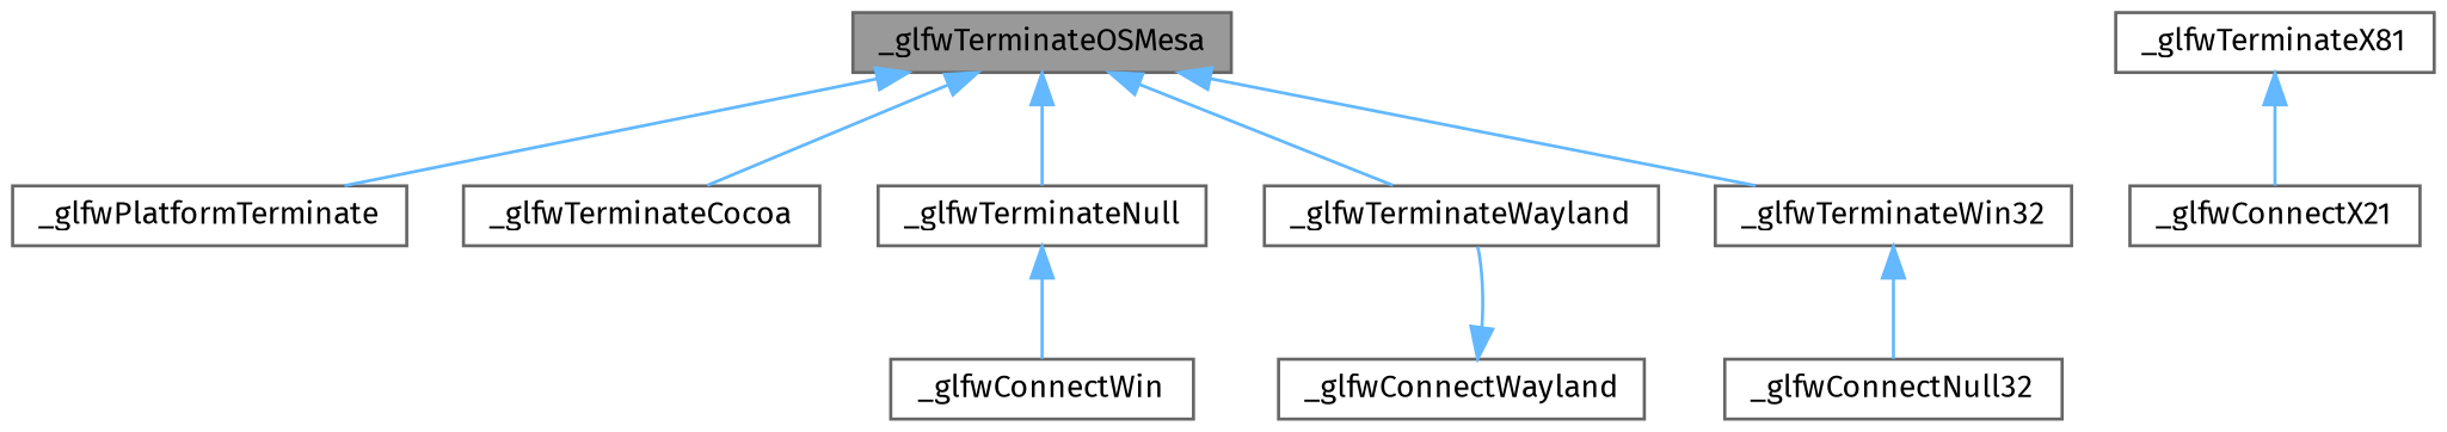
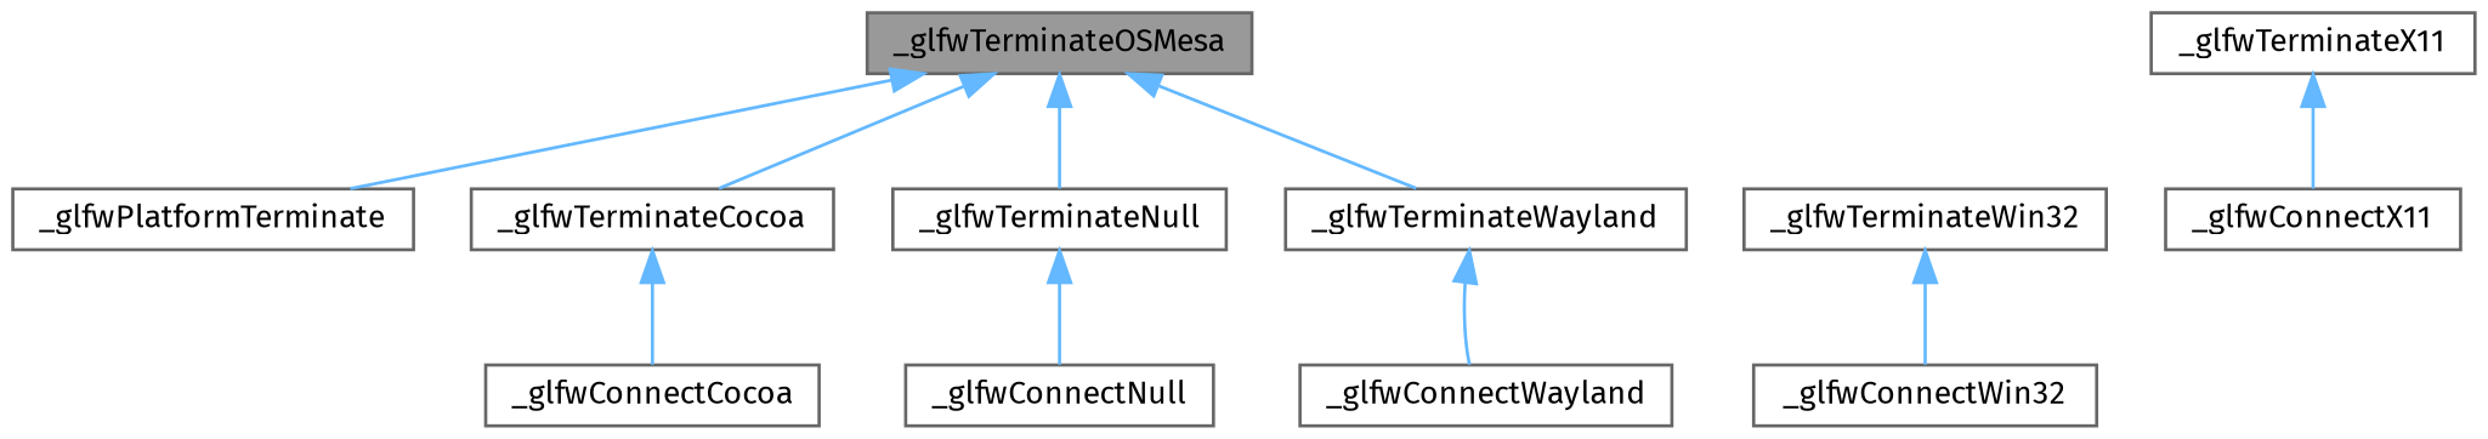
  digraph {
    fontname="Fira Sans"
    rankdir=TB
    node [color=grey40 fillcolor=white fontname="Fira Sans" fontsize=10 shape=box style=filled]
    edge [color=steelblue1 dir=back fontname="Fira Sans" fontsize=10 labelfontname=Helvetica labelfontsize=10 style=solid]
    n1 [color=gray40 fillcolor=grey60 fontcolor=black height=0.2 label=_glfwTerminateOSMesa width=0.4]
    n2 [height=0.2 label=_glfwPlatformTerminate width=0.4]
    n3 [height=0.2 label=_glfwTerminateCocoa width=0.4]
    n4 [height=0.2 label=_glfwTerminateNull width=0.4]
    n5 [height=0.2 label=_glfwTerminateWayland width=0.4]
    n6 [height=0.2 label=_glfwTerminateWin32 width=0.4]
-   n8 [height=0.2 label=_glfwConnectWin width=0.4]
+   n7 [height=0.2 label=_glfwConnectCocoa width=0.4]
+   n8 [height=0.2 label=_glfwConnectNull width=0.4]
    n9 [height=0.2 label=_glfwConnectWayland width=0.4]
-   n10 [height=0.2 label=_glfwConnectNull32 width=0.4]
-   n11 [height=0.2 label=_glfwTerminateX81 width=0.4]
-   n12 [height=0.2 label=_glfwConnectX21 width=0.4]
+   n10 [height=0.2 label=_glfwConnectWin32 width=0.4]
+   n11 [height=0.2 label=_glfwTerminateX11 width=0.4]
+   n12 [height=0.2 label=_glfwConnectX11 width=0.4]
    n1 -> n2
    n1 -> n3
    n1 -> n4
    n1 -> n5
-   n1 -> n6
+   n3 -> n7
    n4 -> n8
-   n9 -> n5
+   n5 -> n9
    n6 -> n10
    n11 -> n12
  }
